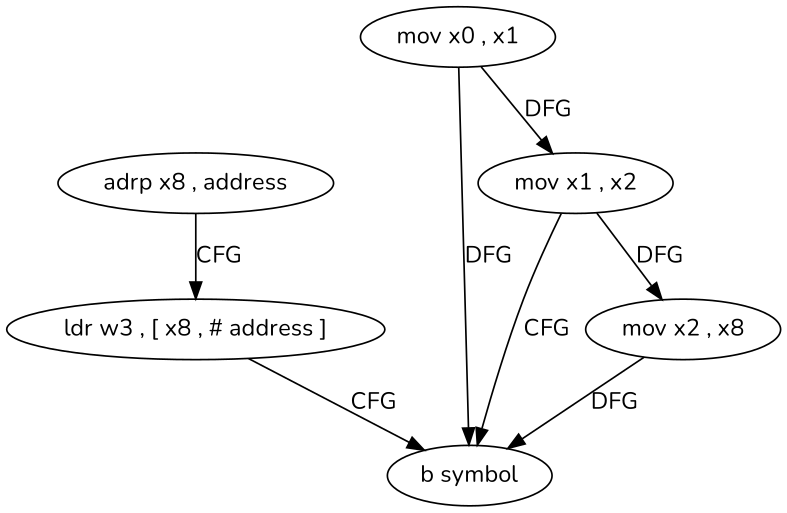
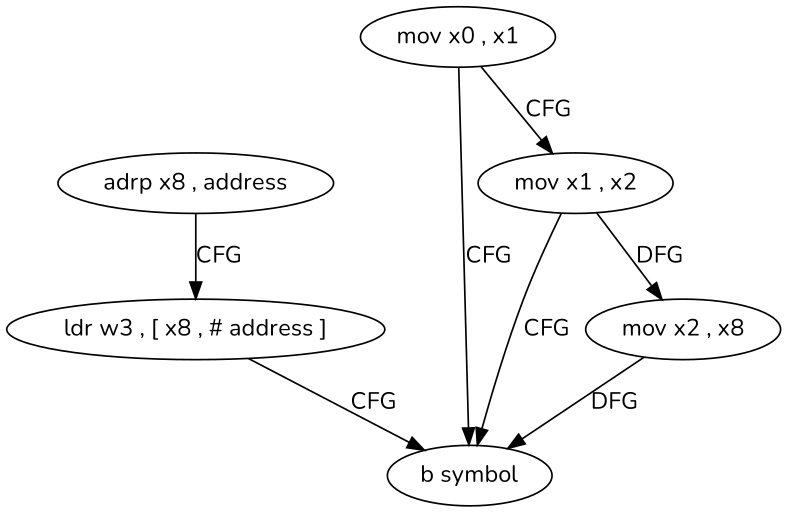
  digraph {
    fontname=Nunito
    node [fontname=Nunito]
    edge [fontname=Nunito]
    n1 [label="adrp x8 , address"]
    n2 [label="ldr w3 , [ x8 , # address ]"]
    n3 [label="b symbol"]
    n4 [label="mov x0 , x1"]
    n5 [label="mov x1 , x2"]
    n6 [label="mov x2 , x8"]
    n1 -> n2 [label=CFG]
    n2 -> n3 [label=CFG]
-   n4 -> n3 [label=DFG]
-   n4 -> n5 [label=DFG]
+   n4 -> n3 [label=CFG]
+   n4 -> n5 [label=CFG]
    n5 -> n3 [label=CFG]
    n5 -> n6 [label=DFG]
    n6 -> n3 [label=DFG]
  }
